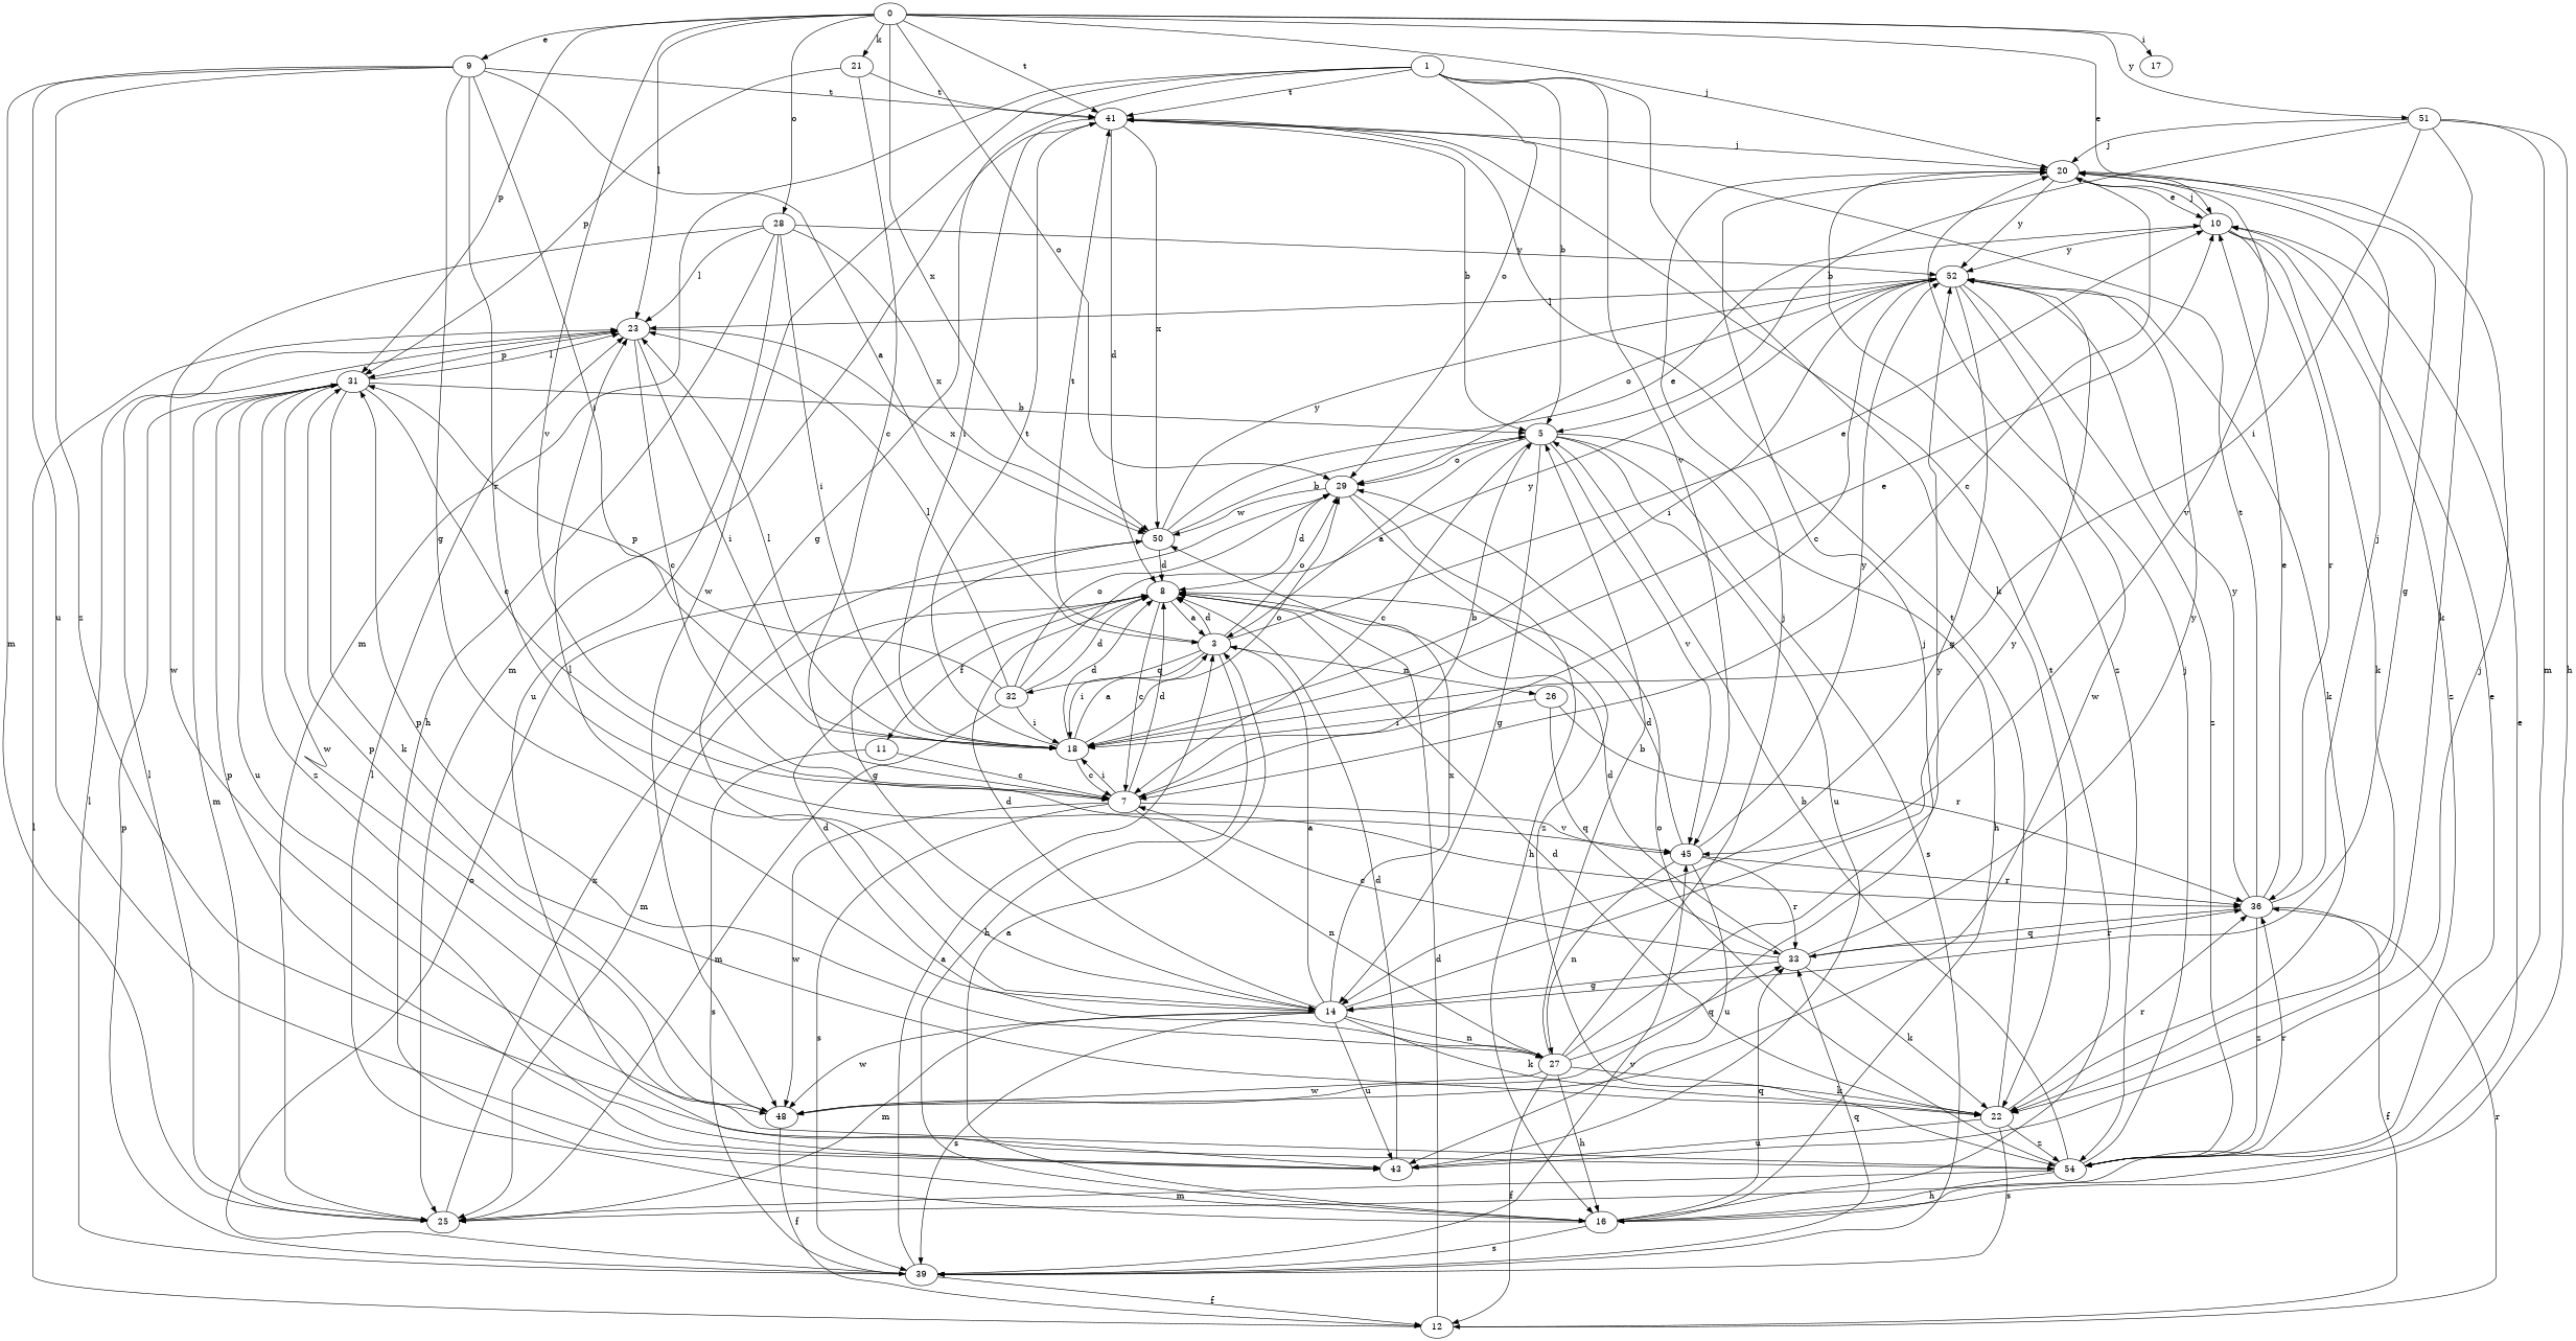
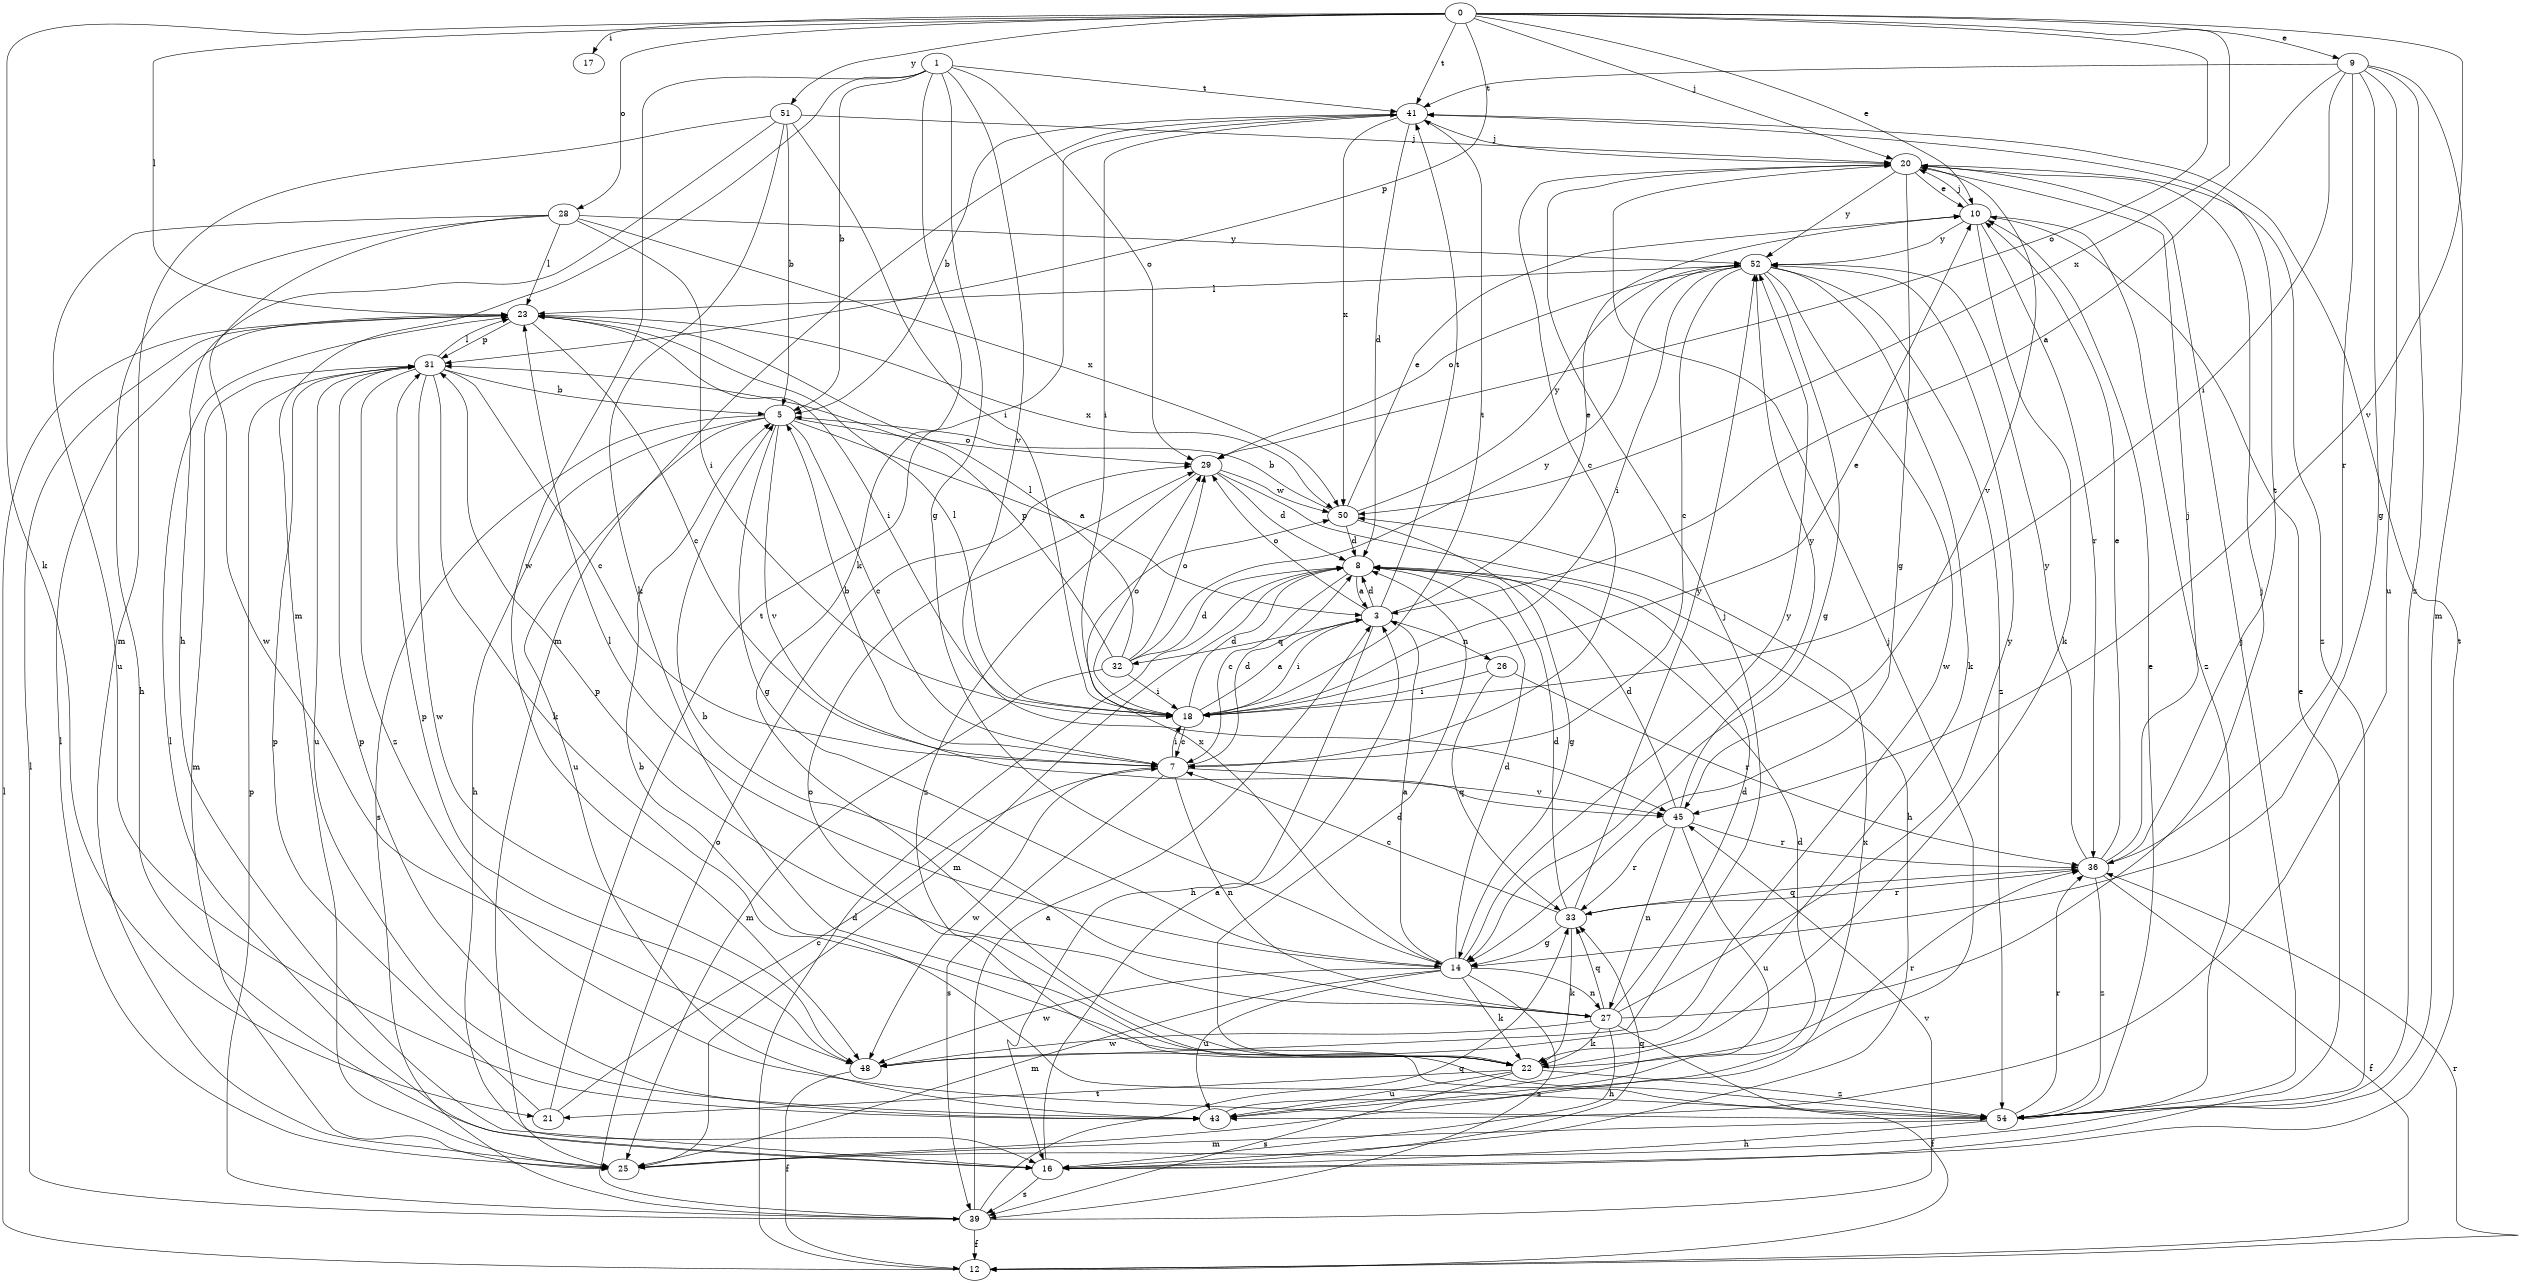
  strict digraph {
    0
    9
    10
    17
    20
    21
    23
    28
    29
    31
    41
    45
    50
    51
    14
    25
    3
    18
    43
    36
    54
    22
    52
    7
    48
    16
    8
    5
    27
    33
    1
    39
    12
    26
    32
-   11
    0 -> 9 [label=e]
    0 -> 10 [label=e]
    0 -> 17 [label=i]
    0 -> 20 [label=j]
    0 -> 21 [label=k]
    0 -> 23 [label=l]
    0 -> 28 [label=o]
    0 -> 29 [label=o]
    0 -> 31 [label=p]
    0 -> 41 [label=t]
    0 -> 45 [label=v]
    0 -> 50 [label=x]
    0 -> 51 [label=y]
    9 -> 41 [label=t]
    9 -> 14 [label=g]
    9 -> 25 [label=m]
    9 -> 3 [label=a]
    9 -> 18 [label=i]
    9 -> 43 [label=u]
    9 -> 36 [label=r]
    9 -> 54 [label=z]
    10 -> 20 [label=j]
    10 -> 36 [label=r]
    10 -> 54 [label=z]
    10 -> 22 [label=k]
    10 -> 52 [label=y]
    20 -> 10 [label=e]
    20 -> 45 [label=v]
    20 -> 14 [label=g]
    20 -> 54 [label=z]
    20 -> 52 [label=y]
    20 -> 7 [label=c]
    21 -> 31 [label=p]
    21 -> 41 [label=t]
    21 -> 7 [label=c]
    23 -> 31 [label=p]
    23 -> 50 [label=x]
    23 -> 18 [label=i]
    23 -> 7 [label=c]
    28 -> 23 [label=l]
    28 -> 50 [label=x]
    28 -> 18 [label=i]
    28 -> 43 [label=u]
    28 -> 52 [label=y]
    28 -> 48 [label=w]
    28 -> 16 [label=h]
    29 -> 50 [label=w]
    29 -> 54 [label=z]
    29 -> 16 [label=h]
    29 -> 8 [label=d]
    31 -> 23 [label=l]
    31 -> 25 [label=m]
    31 -> 43 [label=u]
    31 -> 54 [label=z]
    31 -> 22 [label=k]
    31 -> 7 [label=c]
    31 -> 48 [label=w]
    31 -> 5 [label=b]
    41 -> 20 [label=j]
    41 -> 50 [label=x]
    41 -> 25 [label=m]
    41 -> 18 [label=i]
    41 -> 8 [label=d]
    41 -> 5 [label=b]
    45 -> 43 [label=u]
    45 -> 36 [label=r]
    45 -> 52 [label=y]
    45 -> 8 [label=d]
    45 -> 27 [label=n]
    45 -> 33 [label=r]
    50 -> 10 [label=e]
    50 -> 14 [label=g]
    50 -> 52 [label=y]
    50 -> 8 [label=d]
    50 -> 5 [label=b]
    51 -> 20 [label=j]
    51 -> 25 [label=m]
    51 -> 18 [label=i]
    51 -> 22 [label=k]
    51 -> 16 [label=h]
    51 -> 5 [label=b]
    14 -> 23 [label=l]
    14 -> 50 [label=x]
    14 -> 25 [label=m]
    14 -> 3 [label=a]
    14 -> 43 [label=u]
    14 -> 22 [label=k]
    14 -> 52 [label=y]
    14 -> 48 [label=w]
    14 -> 8 [label=d]
    14 -> 27 [label=n]
    14 -> 39 [label=s]
    25 -> 23 [label=l]
    25 -> 50 [label=x]
    3 -> 10 [label=e]
    3 -> 29 [label=o]
    3 -> 41 [label=t]
    3 -> 18 [label=i]
    3 -> 16 [label=h]
    3 -> 8 [label=d]
    3 -> 26 [label=n]
    3 -> 32 [label=q]
    18 -> 10 [label=e]
    18 -> 23 [label=l]
    18 -> 29 [label=o]
    18 -> 41 [label=t]
    18 -> 3 [label=a]
    18 -> 7 [label=c]
    18 -> 8 [label=d]
    43 -> 20 [label=j]
    43 -> 31 [label=p]
    43 -> 8 [label=d]
    36 -> 10 [label=e]
    36 -> 20 [label=j]
    36 -> 41 [label=t]
    36 -> 54 [label=z]
    36 -> 52 [label=y]
    36 -> 33 [label=q]
    36 -> 12 [label=f]
    54 -> 10 [label=e]
    54 -> 20 [label=j]
    54 -> 29 [label=o]
    54 -> 25 [label=m]
    54 -> 36 [label=r]
    54 -> 16 [label=h]
    54 -> 5 [label=b]
-   22 -> 41 [label=t]
+   22 -> 21 [label=t]
    22 -> 43 [label=u]
    22 -> 36 [label=r]
    22 -> 54 [label=z]
    22 -> 8 [label=d]
    22 -> 39 [label=s]
    52 -> 23 [label=l]
    52 -> 29 [label=o]
    52 -> 14 [label=g]
    52 -> 18 [label=i]
    52 -> 54 [label=z]
    52 -> 22 [label=k]
    52 -> 7 [label=c]
    52 -> 48 [label=w]
    7 -> 45 [label=v]
    7 -> 18 [label=i]
    7 -> 48 [label=w]
    7 -> 8 [label=d]
    7 -> 5 [label=b]
    7 -> 27 [label=n]
    7 -> 39 [label=s]
    48 -> 20 [label=j]
    48 -> 31 [label=p]
    48 -> 12 [label=f]
    16 -> 10 [label=e]
    16 -> 23 [label=l]
    16 -> 41 [label=t]
    16 -> 3 [label=a]
    16 -> 33 [label=q]
    16 -> 39 [label=s]
    8 -> 25 [label=m]
    8 -> 3 [label=a]
    8 -> 7 [label=c]
-   8 -> 11 [label=f]
    5 -> 29 [label=o]
    5 -> 45 [label=v]
    5 -> 14 [label=g]
    5 -> 3 [label=a]
    5 -> 43 [label=u]
    5 -> 7 [label=c]
    5 -> 16 [label=h]
    5 -> 39 [label=s]
    27 -> 20 [label=j]
    27 -> 31 [label=p]
    27 -> 22 [label=k]
    27 -> 52 [label=y]
    27 -> 48 [label=w]
    27 -> 16 [label=h]
    27 -> 8 [label=d]
    27 -> 5 [label=b]
    27 -> 33 [label=q]
    27 -> 12 [label=f]
    33 -> 14 [label=g]
    33 -> 36 [label=r]
    33 -> 22 [label=k]
    33 -> 52 [label=y]
    33 -> 7 [label=c]
    33 -> 8 [label=d]
    1 -> 29 [label=o]
    1 -> 41 [label=t]
    1 -> 45 [label=v]
    1 -> 14 [label=g]
    1 -> 25 [label=m]
    1 -> 22 [label=k]
    1 -> 48 [label=w]
    1 -> 5 [label=b]
    39 -> 23 [label=l]
    39 -> 29 [label=o]
    39 -> 31 [label=p]
    39 -> 45 [label=v]
    39 -> 3 [label=a]
    39 -> 33 [label=q]
    39 -> 12 [label=f]
    12 -> 23 [label=l]
    12 -> 36 [label=r]
    12 -> 8 [label=d]
    26 -> 18 [label=i]
    26 -> 36 [label=r]
    26 -> 33 [label=q]
    32 -> 23 [label=l]
    32 -> 29 [label=o]
    32 -> 31 [label=p]
    32 -> 25 [label=m]
    32 -> 18 [label=i]
    32 -> 52 [label=y]
    32 -> 8 [label=d]
-   11 -> 7 [label=c]
-   11 -> 39 [label=s]
  }
